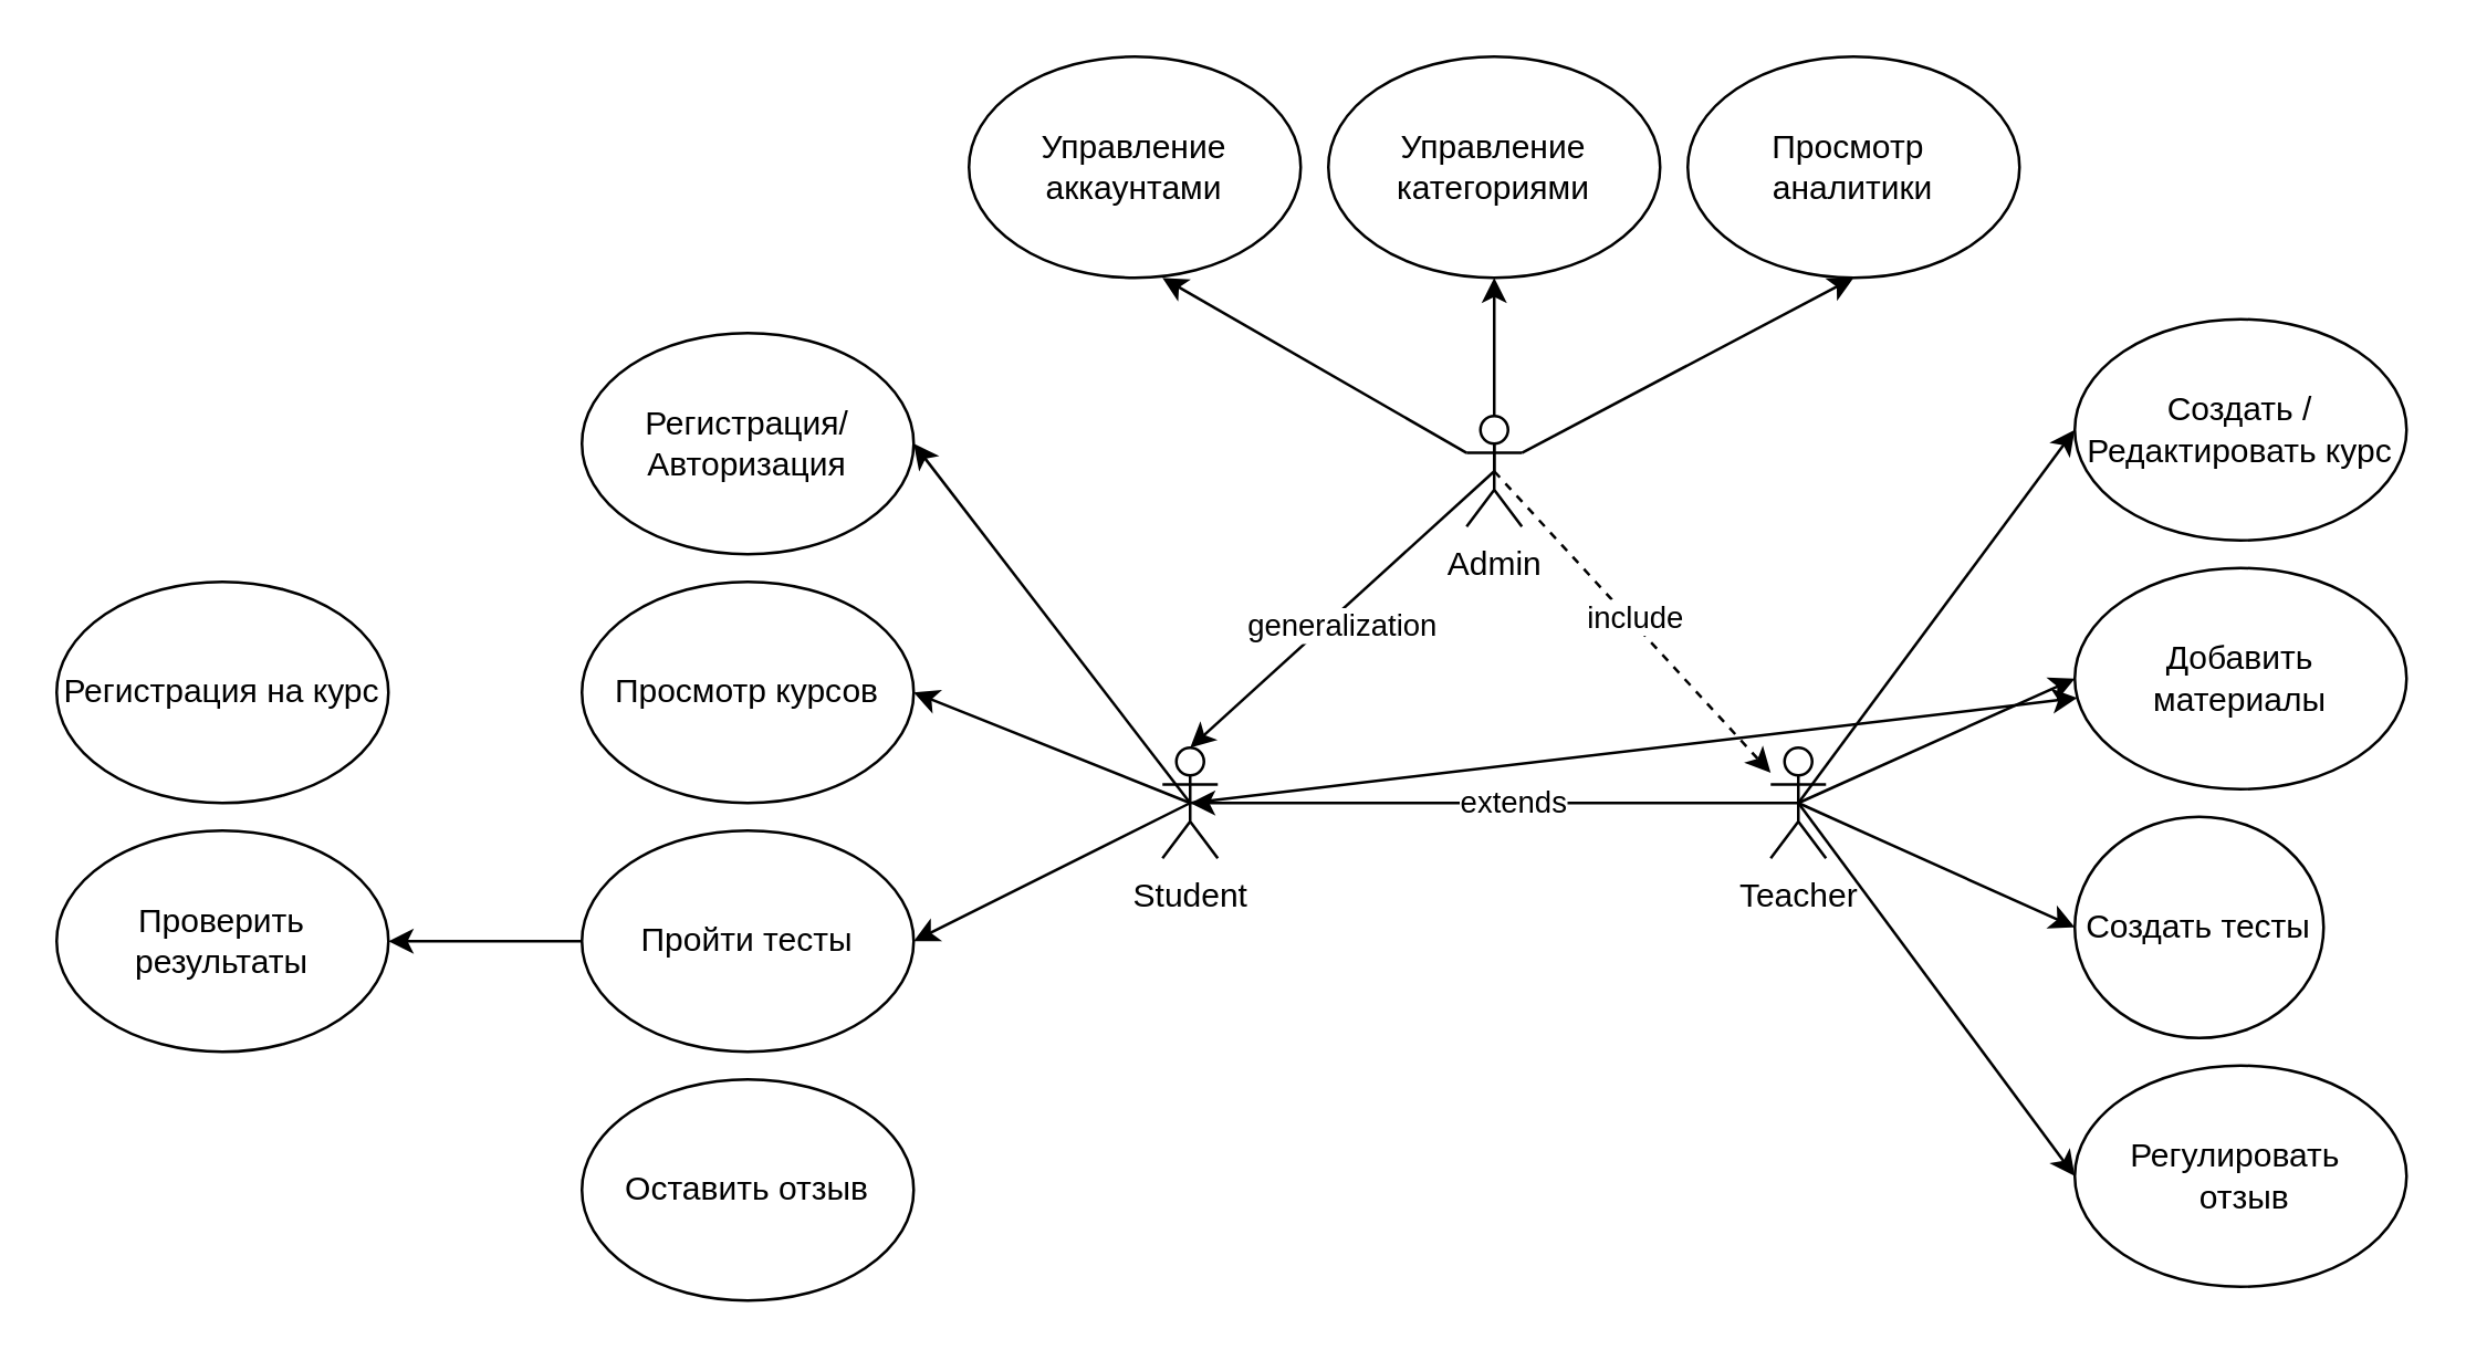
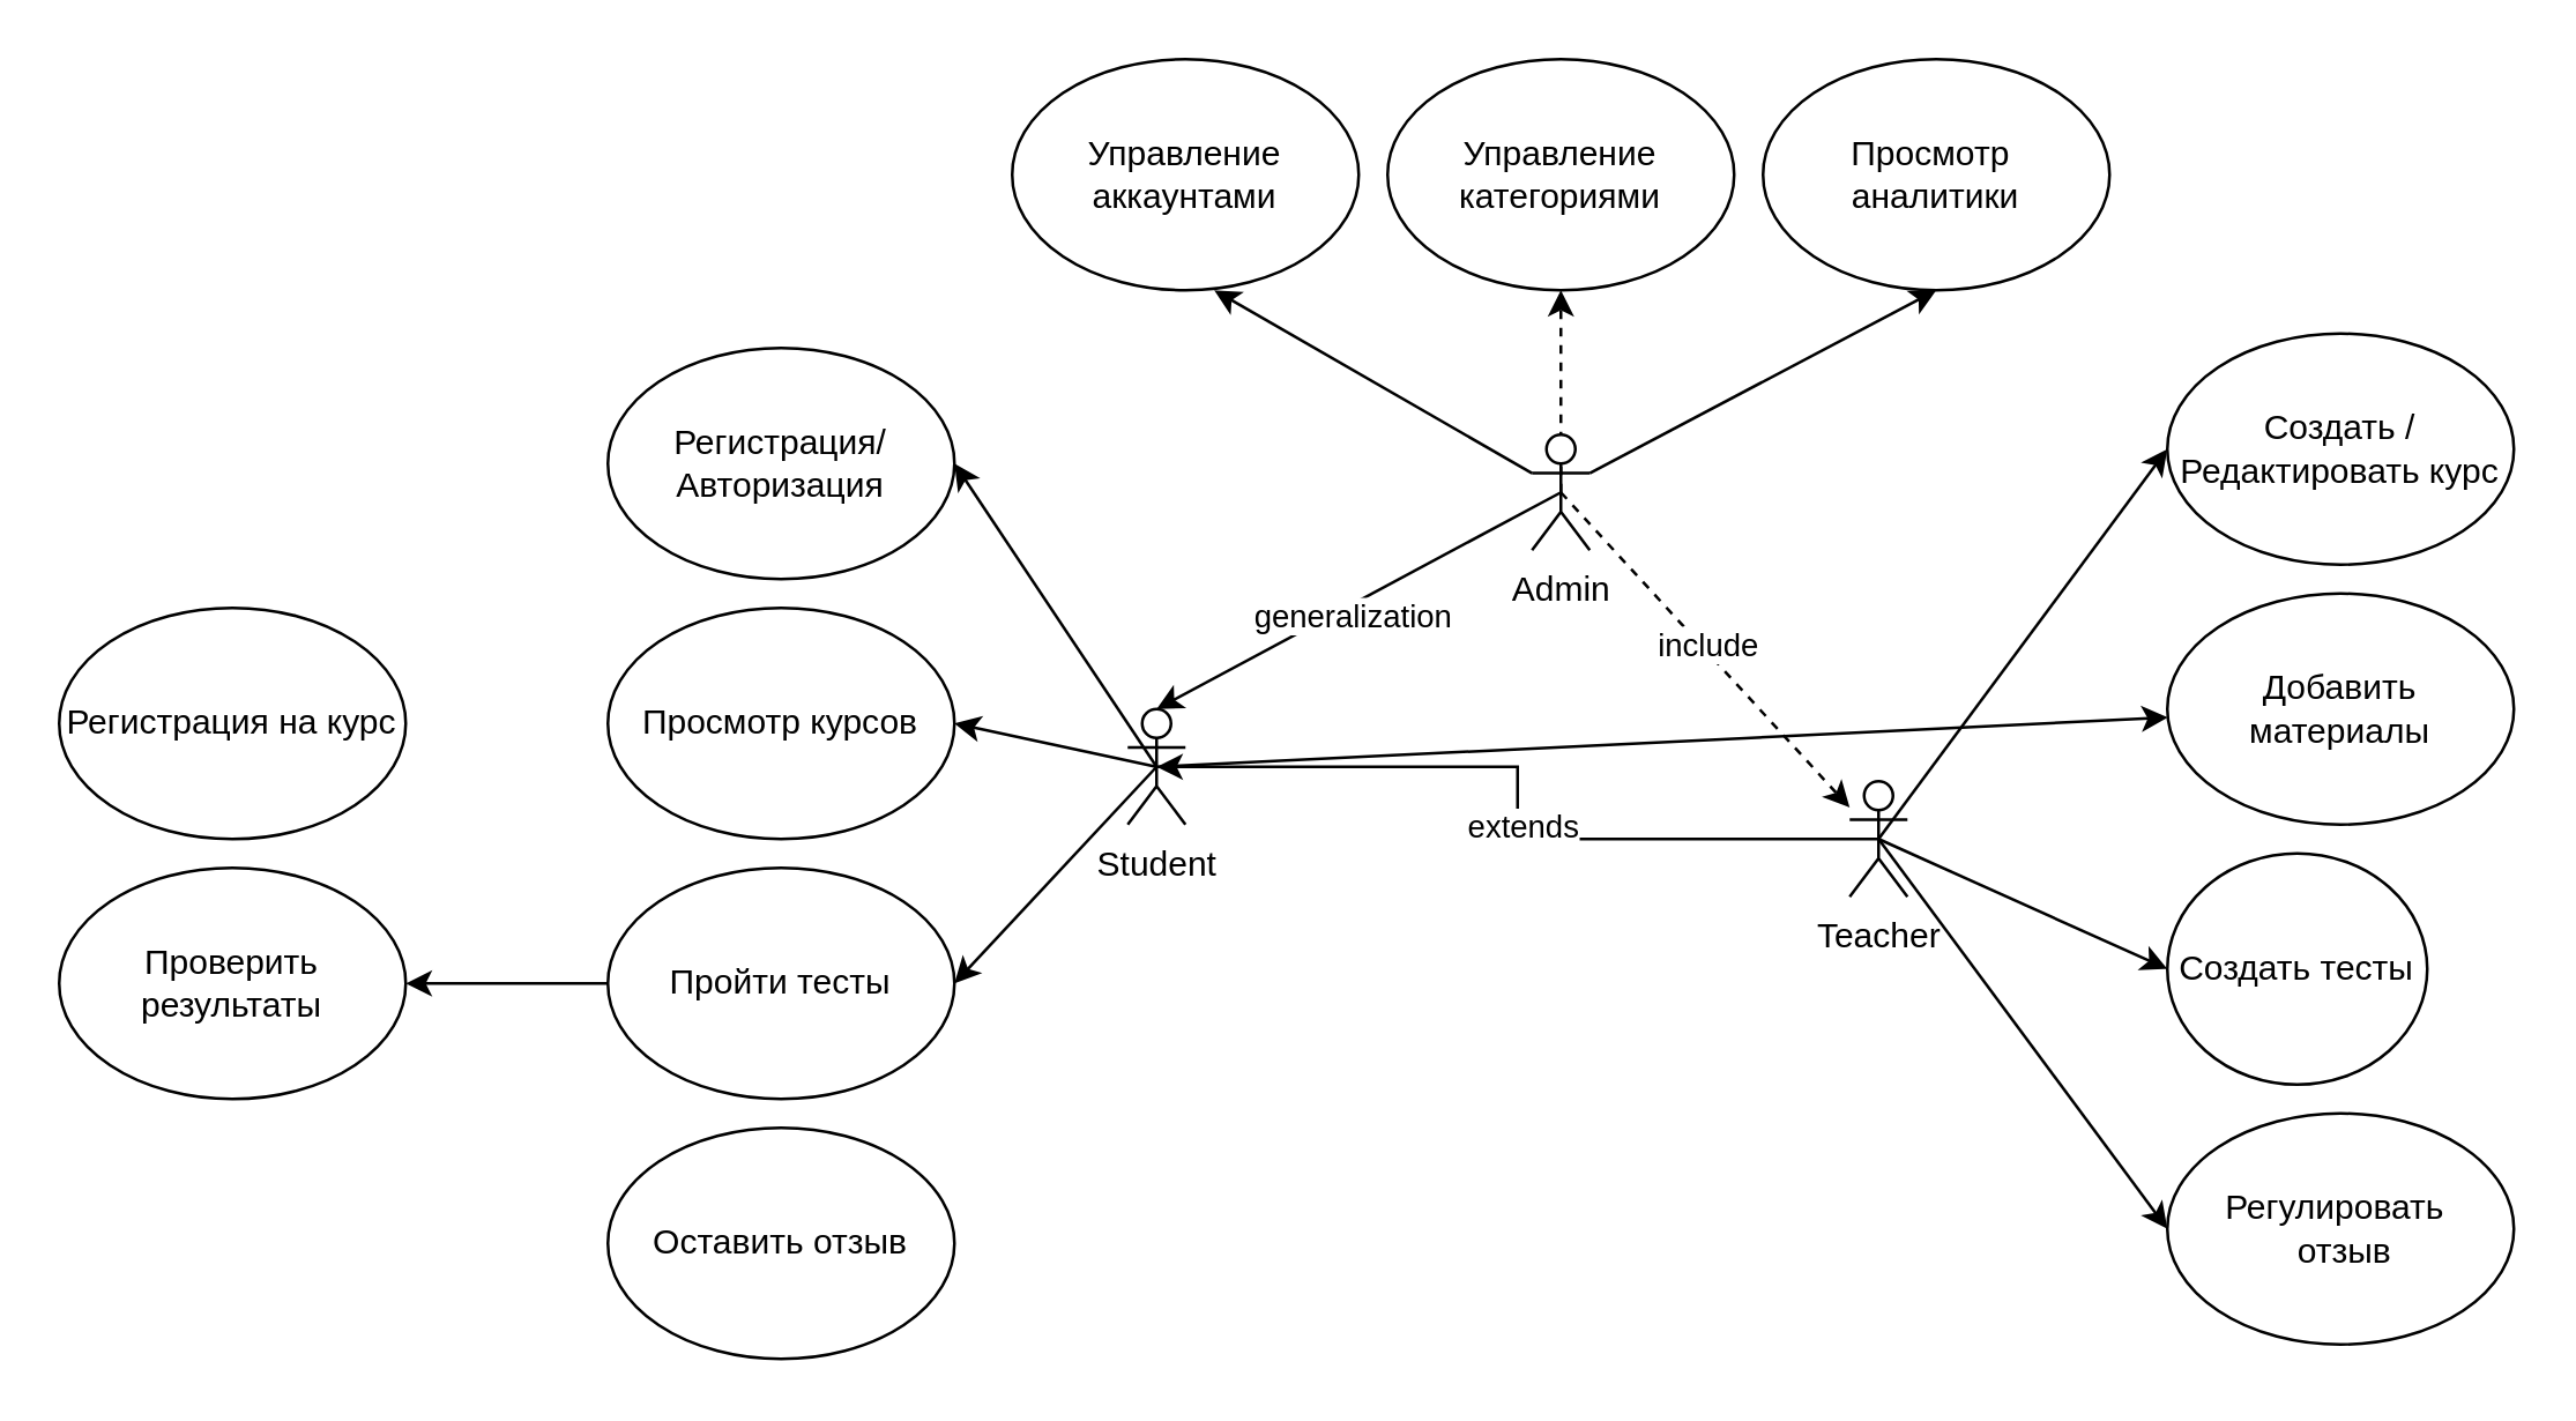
  <mxCell id="0" />
  <mxCell id="1" parent="0" />
  <mxCell id="2" style="rounded=0;orthogonalLoop=1;jettySize=auto;html=1;exitX=0.5;exitY=0.5;exitDx=0;exitDy=0;exitPerimeter=0;entryX=1;entryY=0.5;entryDx=0;entryDy=0;" edge="1" parent="1" source="6" target="17"><mxGeometry relative="1" as="geometry" /></mxCell>
  <mxCell id="3" style="rounded=0;orthogonalLoop=1;jettySize=auto;html=1;exitX=0.5;exitY=0.5;exitDx=0;exitDy=0;exitPerimeter=0;entryX=1;entryY=0.5;entryDx=0;entryDy=0;" edge="1" parent="1" source="6" target="18"><mxGeometry relative="1" as="geometry" /></mxCell>
  <mxCell id="4" style="rounded=0;orthogonalLoop=1;jettySize=auto;html=1;exitX=0.5;exitY=0.5;exitDx=0;exitDy=0;exitPerimeter=0;entryX=1;entryY=0.5;entryDx=0;entryDy=0;" edge="1" parent="1" source="6" target="20"><mxGeometry relative="1" as="geometry" /></mxCell>
  <mxCell id="5" style="rounded=0;orthogonalLoop=1;jettySize=auto;html=1;exitX=0.5;exitY=0.5;exitDx=0;exitDy=0;exitPerimeter=0;" edge="1" parent="1" source="6" target="26"><mxGeometry relative="1" as="geometry" /></mxCell>
- <mxCell id="6" value="Student" style="shape=umlActor;verticalLabelPosition=bottom;verticalAlign=top;html=1;outlineConnect=0;" vertex="1" parent="1"><mxGeometry x="420" y="270" width="20" height="40" as="geometry" /></mxCell>
+ <mxCell id="6" value="Student" style="shape=umlActor;verticalLabelPosition=bottom;verticalAlign=top;html=1;outlineConnect=0;" vertex="1" parent="1"><mxGeometry x="390" y="245" width="20" height="40" as="geometry" /></mxCell>
  <mxCell id="7" style="rounded=0;orthogonalLoop=1;jettySize=auto;html=1;exitX=1;exitY=0.333;exitDx=0;exitDy=0;exitPerimeter=0;entryX=0.5;entryY=1;entryDx=0;entryDy=0;" edge="1" parent="1" source="11" target="24"><mxGeometry relative="1" as="geometry" /></mxCell>
- <mxCell id="8" style="edgeStyle=orthogonalEdgeStyle;rounded=0;orthogonalLoop=1;jettySize=auto;html=1;exitX=0.5;exitY=0.5;exitDx=0;exitDy=0;exitPerimeter=0;entryX=0.5;entryY=1;entryDx=0;entryDy=0;" edge="1" parent="1" source="11" target="23"><mxGeometry relative="1" as="geometry" /></mxCell>
+ <mxCell id="8" style="edgeStyle=orthogonalEdgeStyle;rounded=0;orthogonalLoop=1;jettySize=auto;html=1;exitX=0.5;exitY=0.5;exitDx=0;exitDy=0;exitPerimeter=0;entryX=0.5;entryY=1;entryDx=0;entryDy=0;dashed=1;" edge="1" parent="1" source="11" target="23"><mxGeometry relative="1" as="geometry" /></mxCell>
  <mxCell id="9" style="rounded=0;orthogonalLoop=1;jettySize=auto;html=1;exitX=0.5;exitY=0.5;exitDx=0;exitDy=0;exitPerimeter=0;dashed=1;" edge="1" parent="1" source="11" target="16"><mxGeometry relative="1" as="geometry" /></mxCell>
  <mxCell id="10" value="include" style="edgeLabel;html=1;align=center;verticalAlign=middle;resizable=0;points=[];" vertex="1" connectable="0" parent="9"><mxGeometry x="-0.016" y="2" relative="1" as="geometry"><mxPoint as="offset" /></mxGeometry></mxCell>
  <mxCell id="11" value="Admin" style="shape=umlActor;verticalLabelPosition=bottom;verticalAlign=top;html=1;outlineConnect=0;" vertex="1" parent="1"><mxGeometry x="530" y="150" width="20" height="40" as="geometry" /></mxCell>
  <mxCell id="12" style="rounded=0;orthogonalLoop=1;jettySize=auto;html=1;exitX=0.5;exitY=0.5;exitDx=0;exitDy=0;exitPerimeter=0;entryX=0;entryY=0.5;entryDx=0;entryDy=0;" edge="1" parent="1" source="16" target="25"><mxGeometry relative="1" as="geometry" /></mxCell>
- <mxCell id="13" style="rounded=0;orthogonalLoop=1;jettySize=auto;html=1;exitX=0.5;exitY=0.5;exitDx=0;exitDy=0;exitPerimeter=0;entryX=0;entryY=0.5;entryDx=0;entryDy=0;" edge="1" parent="1" source="16" target="26"><mxGeometry relative="1" as="geometry" /></mxCell>
  <mxCell id="14" style="rounded=0;orthogonalLoop=1;jettySize=auto;html=1;exitX=0.5;exitY=0.5;exitDx=0;exitDy=0;exitPerimeter=0;entryX=0;entryY=0.5;entryDx=0;entryDy=0;" edge="1" parent="1" source="16" target="27"><mxGeometry relative="1" as="geometry" /></mxCell>
  <mxCell id="15" style="rounded=0;orthogonalLoop=1;jettySize=auto;html=1;exitX=0.5;exitY=0.5;exitDx=0;exitDy=0;exitPerimeter=0;entryX=0;entryY=0.5;entryDx=0;entryDy=0;" edge="1" parent="1" source="16" target="28"><mxGeometry relative="1" as="geometry" /></mxCell>
  <mxCell id="16" value="Teacher" style="shape=umlActor;verticalLabelPosition=bottom;verticalAlign=top;html=1;outlineConnect=0;" vertex="1" parent="1"><mxGeometry x="640" y="270" width="20" height="40" as="geometry" /></mxCell>
  <mxCell id="17" value="Регистрация/ Авторизация" style="ellipse;whiteSpace=wrap;html=1;" vertex="1" parent="1"><mxGeometry x="210" y="120" width="120" height="80" as="geometry" /></mxCell>
  <mxCell id="18" value="Просмотр курсов" style="ellipse;whiteSpace=wrap;html=1;" vertex="1" parent="1"><mxGeometry x="210" y="210" width="120" height="80" as="geometry" /></mxCell>
  <mxCell id="19" style="edgeStyle=orthogonalEdgeStyle;rounded=0;orthogonalLoop=1;jettySize=auto;html=1;exitX=0;exitY=0.5;exitDx=0;exitDy=0;entryX=1;entryY=0.5;entryDx=0;entryDy=0;" edge="1" parent="1" source="20" target="30"><mxGeometry relative="1" as="geometry" /></mxCell>
  <mxCell id="20" value="Пройти тесты" style="ellipse;whiteSpace=wrap;html=1;" vertex="1" parent="1"><mxGeometry x="210" y="300" width="120" height="80" as="geometry" /></mxCell>
  <mxCell id="21" value="Оставить отзыв" style="ellipse;whiteSpace=wrap;html=1;" vertex="1" parent="1"><mxGeometry x="210" y="390" width="120" height="80" as="geometry" /></mxCell>
  <mxCell id="22" value="Управление аккаунтами" style="ellipse;whiteSpace=wrap;html=1;" vertex="1" parent="1"><mxGeometry x="350" y="20" width="120" height="80" as="geometry" /></mxCell>
  <mxCell id="23" value="Управление категориями" style="ellipse;whiteSpace=wrap;html=1;" vertex="1" parent="1"><mxGeometry x="480" y="20" width="120" height="80" as="geometry" /></mxCell>
  <mxCell id="24" value="Просмотр&amp;nbsp; аналитики" style="ellipse;whiteSpace=wrap;html=1;" vertex="1" parent="1"><mxGeometry x="610" y="20" width="120" height="80" as="geometry" /></mxCell>
  <mxCell id="25" value="Создать / Редактировать курс" style="ellipse;whiteSpace=wrap;html=1;" vertex="1" parent="1"><mxGeometry x="750" y="115" width="120" height="80" as="geometry" /></mxCell>
  <mxCell id="26" value="Добавить материалы" style="ellipse;whiteSpace=wrap;html=1;" vertex="1" parent="1"><mxGeometry x="750" y="205" width="120" height="80" as="geometry" /></mxCell>
  <mxCell id="27" value="Создать тесты" style="ellipse;whiteSpace=wrap;html=1;" vertex="1" parent="1"><mxGeometry x="750" y="295" width="90" height="80" as="geometry" /></mxCell>
  <mxCell id="28" value="Регулировать&amp;nbsp; &amp;nbsp;отзыв" style="ellipse;whiteSpace=wrap;html=1;" vertex="1" parent="1"><mxGeometry x="750" y="385" width="120" height="80" as="geometry" /></mxCell>
  <mxCell id="29" value="Регистрация на курс" style="ellipse;whiteSpace=wrap;html=1;" vertex="1" parent="1"><mxGeometry x="20" y="210" width="120" height="80" as="geometry" /></mxCell>
  <mxCell id="30" value="Проверить результаты" style="ellipse;whiteSpace=wrap;html=1;" vertex="1" parent="1"><mxGeometry x="20" y="300" width="120" height="80" as="geometry" /></mxCell>
  <mxCell id="31" style="rounded=0;orthogonalLoop=1;jettySize=auto;html=1;exitX=0;exitY=0.333;exitDx=0;exitDy=0;exitPerimeter=0;entryX=0.583;entryY=1;entryDx=0;entryDy=0;entryPerimeter=0;" edge="1" parent="1" source="11" target="22"><mxGeometry relative="1" as="geometry" /></mxCell>
  <mxCell id="32" style="rounded=0;orthogonalLoop=1;jettySize=auto;html=1;exitX=0.5;exitY=0.5;exitDx=0;exitDy=0;exitPerimeter=0;entryX=0.5;entryY=0;entryDx=0;entryDy=0;entryPerimeter=0;" edge="1" parent="1" source="11" target="6"><mxGeometry relative="1" as="geometry" /></mxCell>
  <mxCell id="33" value="generalization" style="edgeLabel;html=1;align=center;verticalAlign=middle;resizable=0;points=[];" vertex="1" connectable="0" parent="32"><mxGeometry x="0.061" y="4" relative="1" as="geometry"><mxPoint y="-1" as="offset" /></mxGeometry></mxCell>
  <mxCell id="34" style="edgeStyle=orthogonalEdgeStyle;rounded=0;orthogonalLoop=1;jettySize=auto;html=1;exitX=0.5;exitY=0.5;exitDx=0;exitDy=0;exitPerimeter=0;entryX=0.5;entryY=0.5;entryDx=0;entryDy=0;entryPerimeter=0;" edge="1" parent="1" source="16" target="6"><mxGeometry relative="1" as="geometry" /></mxCell>
  <mxCell id="35" value="extends" style="edgeLabel;html=1;align=center;verticalAlign=middle;resizable=0;points=[];" vertex="1" connectable="0" parent="34"><mxGeometry x="-0.051" y="-1" relative="1" as="geometry"><mxPoint as="offset" /></mxGeometry></mxCell>
